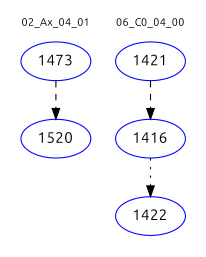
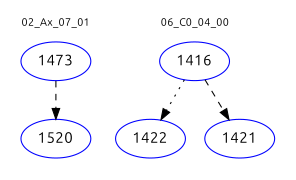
  digraph {
    fontname=Ubuntu
    node [color=blue fontname=Ubuntu]
    edge [color=black fontname=Ubuntu style=dashed]
    n1 [label=1473]
    n2 [label=1520]
    n3 [label=1416]
    n4 [label=1422]
    n5 [label=1421]
    subgraph cluster_1 {
      color=white
      fontsize=10
-     label="02_Ax_04_01"
+     label="02_Ax_07_01"
      n1
      n2
    }
    subgraph cluster_2 {
      color=white
      fontsize=10
      label="06_C0_04_00"
      n3
      n4
      n5
    }
    n1 -> n2
    n3 -> n4 [style=dotted]
-   n5 -> n3
+   n3 -> n5
  }
